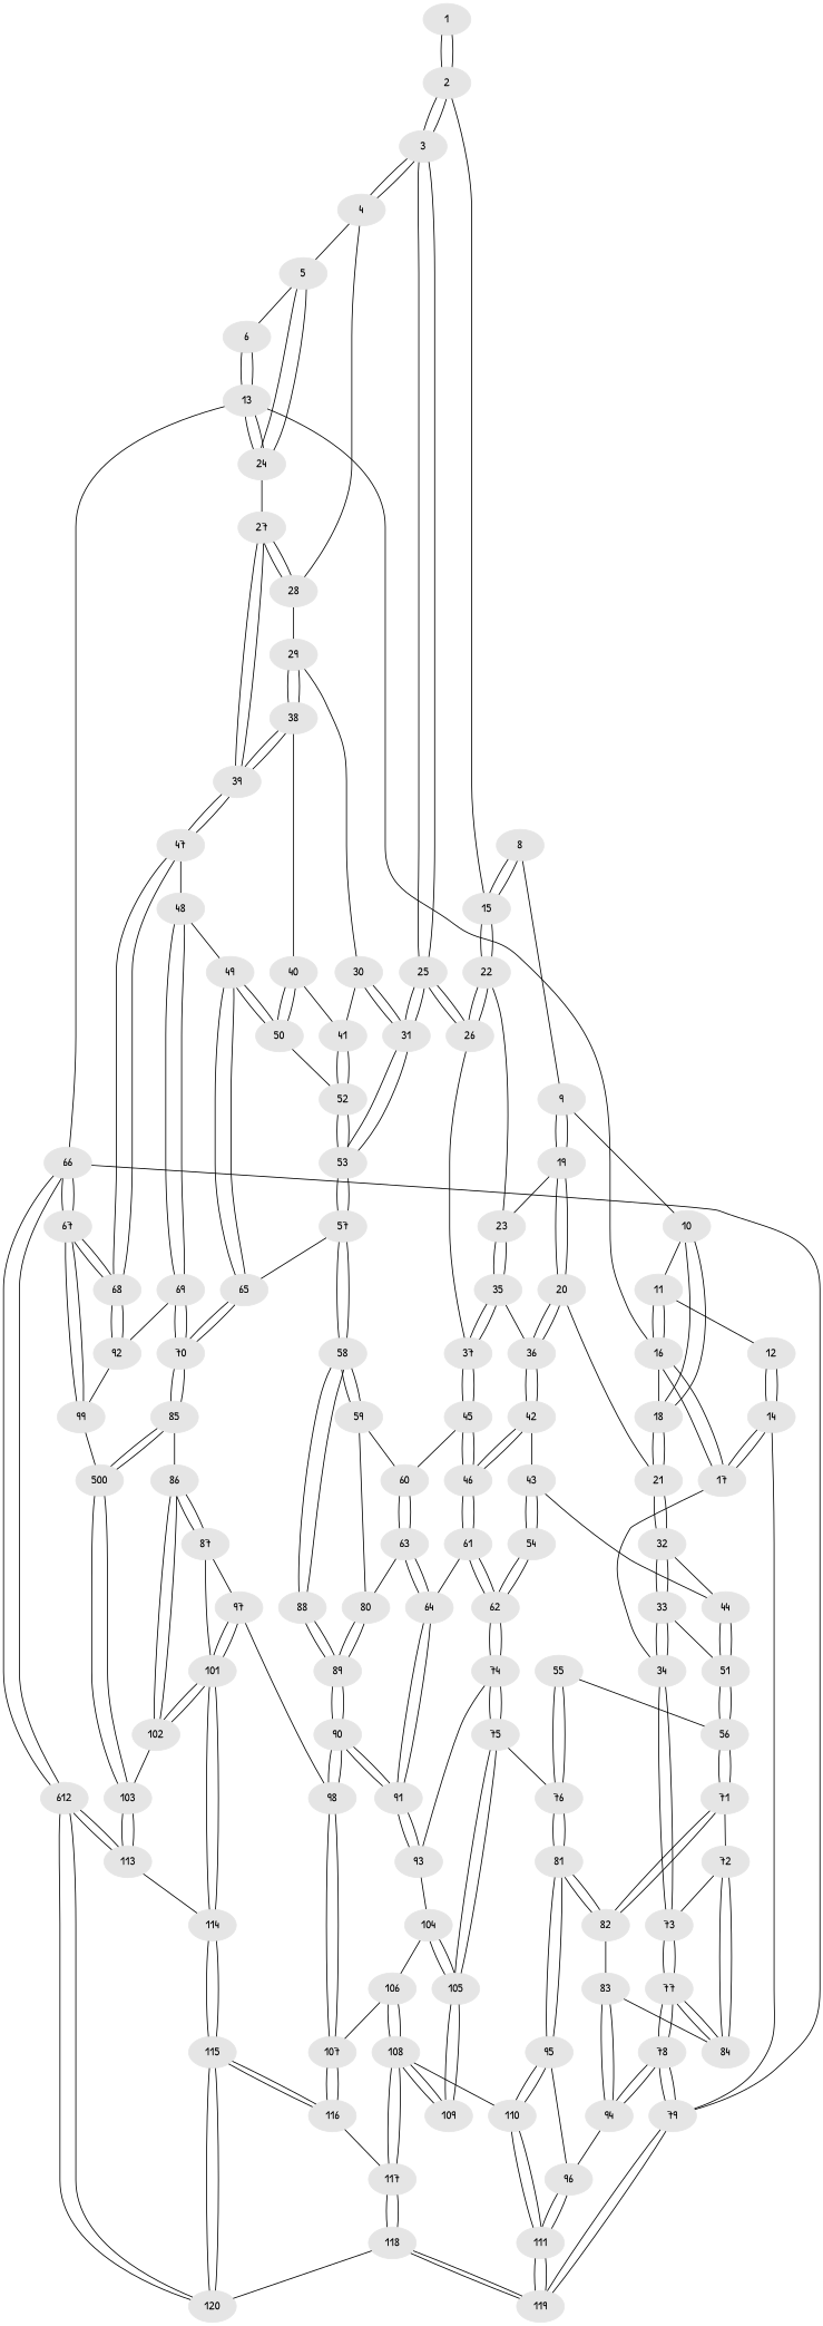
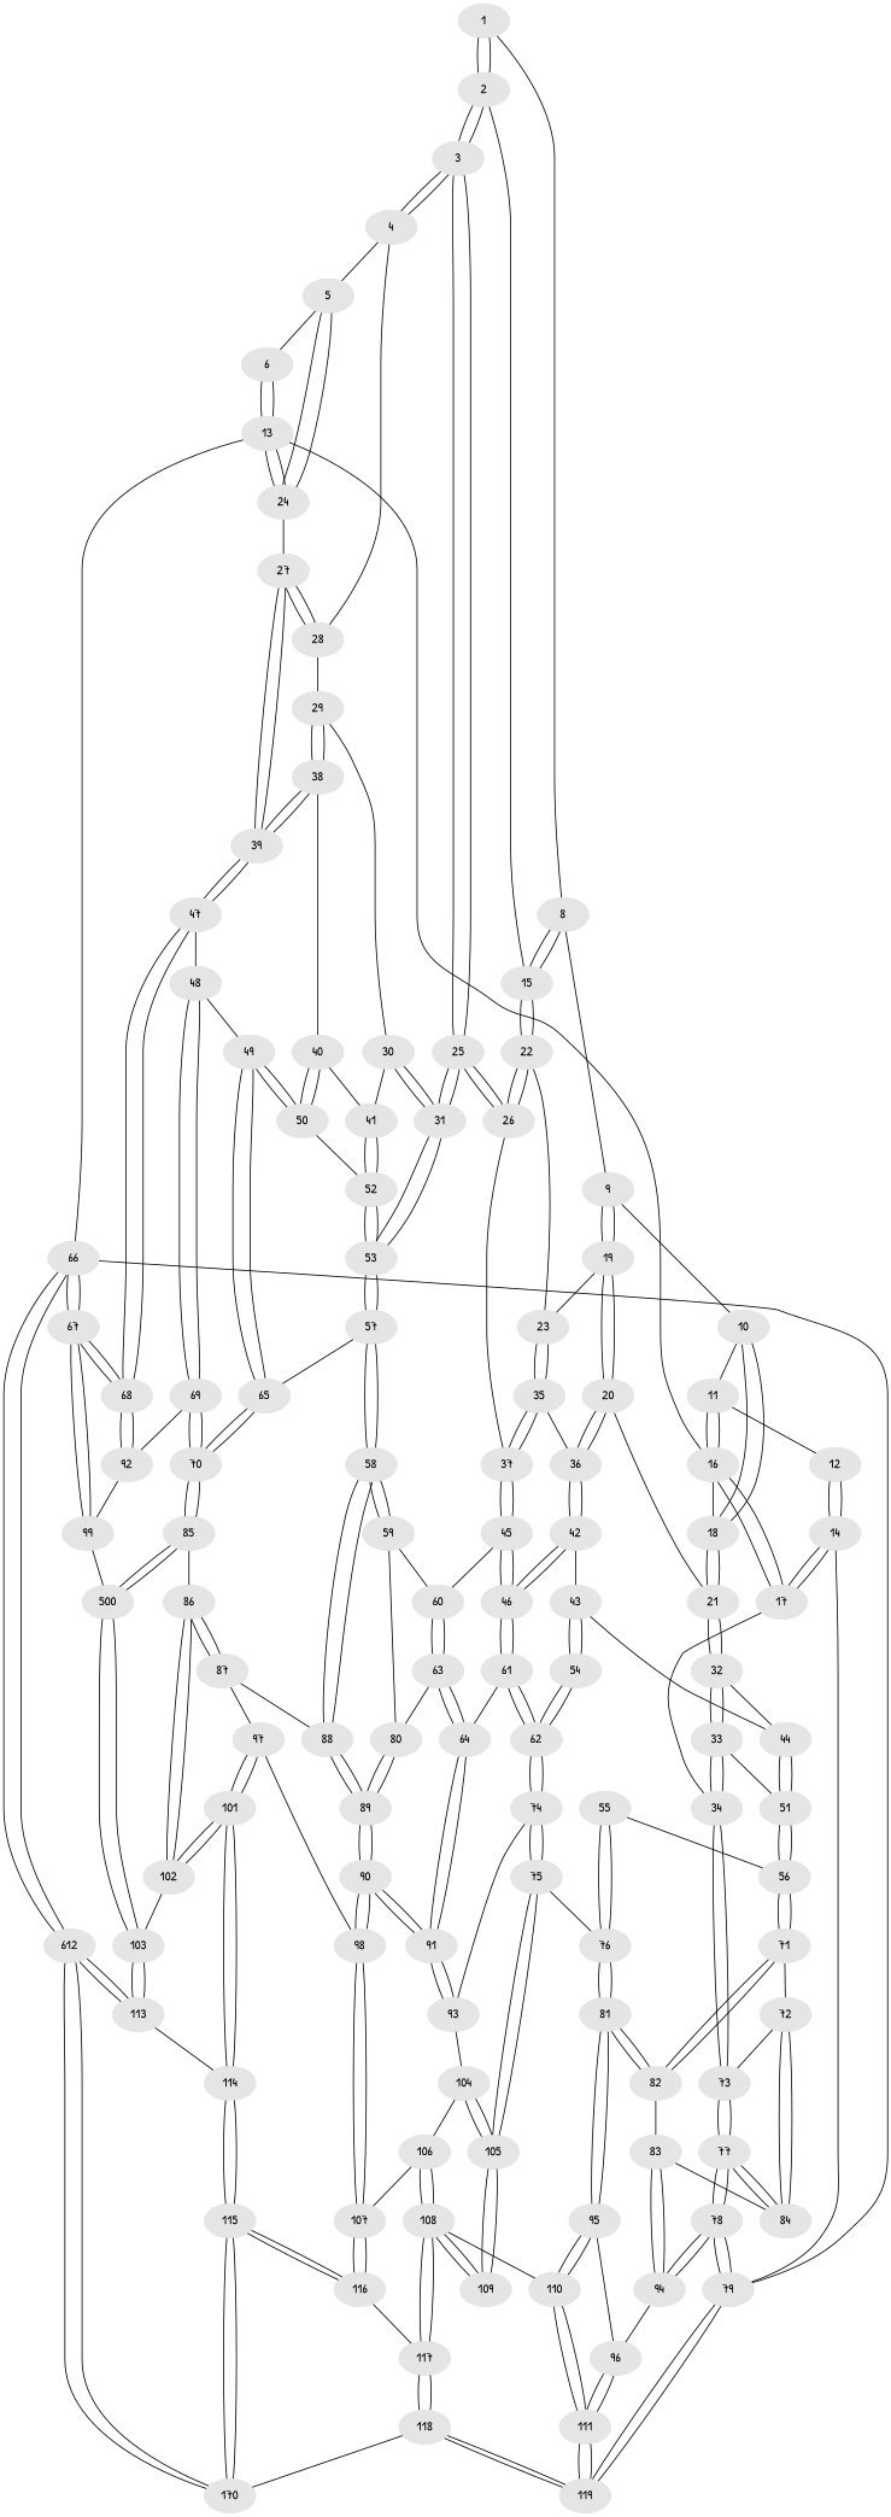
  graph {
    fontname="Patrick Hand"
    node [color=gray90 fontname="Patrick Hand" style=filled]
    edge [fontname="Patrick Hand"]
    1
    2
    8
    3
    15
    9
    4
    25
    22
    5
    28
    26
    31
    6
    24
    29
    13
    27
    16
    66
    12
    14
    10
    19
    11
    18
    20
    23
    21
    17
    79
    67
    n33 [label=612]
    34
    119
    73
    32
    36
    35
    42
    33
    44
    37
    39
    53
    45
    47
    30
    38
    41
    40
    52
    57
    51
    56
    77
    43
    46
    60
    50
    48
    68
    54
    61
    62
    63
    64
    49
    69
    92
    65
    70
    71
    58
    55
    76
    74
    81
    72
    82
    59
    88
    80
    89
    91
    75
    93
    85
    99
    113
-   120
+   120 [label=170]
    n92 [label=500]
    86
    84
    83
    78
    105
    104
    109
    95
    94
    96
    90
    110
    87
    102
    103
    97
    98
    101
    107
    106
    111
    114
    116
    115
    108
    117
    118
    1 -- 2
    1 -- 2
+   1 -- 8
    2 -- 3
    2 -- 3
    2 -- 15
    8 -- 15
    8 -- 15
    8 -- 9
    3 -- 4
    3 -- 4
    3 -- 25
    3 -- 25
    15 -- 22
    15 -- 22
    9 -- 10
    9 -- 19
    9 -- 19
    4 -- 5
    4 -- 28
    25 -- 26
    25 -- 26
    25 -- 31
    25 -- 31
    22 -- 26
    22 -- 26
    22 -- 23
    5 -- 6
    5 -- 24
    5 -- 24
    28 -- 29
    26 -- 37
    31 -- 53
    31 -- 53
    6 -- 13
    6 -- 13
    24 -- 27
    29 -- 30
    29 -- 38
    29 -- 38
    13 -- 24
    13 -- 24
    13 -- 16
    13 -- 66
    27 -- 28
    27 -- 28
    27 -- 39
    27 -- 39
    16 -- 18
    16 -- 17
    16 -- 17
    66 -- 79
    66 -- 67
    66 -- 67
    66 -- n33
    66 -- n33
    12 -- 14
    12 -- 14
    14 -- 17
    14 -- 17
    14 -- 79
    10 -- 11
    10 -- 18
    10 -- 18
    19 -- 20
    19 -- 20
    19 -- 23
    11 -- 16
    11 -- 16
    11 -- 12
    18 -- 21
    18 -- 21
    20 -- 21
    20 -- 36
    20 -- 36
    23 -- 35
    23 -- 35
    21 -- 32
    21 -- 32
    17 -- 34
    79 -- 119
    79 -- 119
    67 -- 68
    67 -- 68
    67 -- 99
    67 -- 99
    n33 -- 113
    n33 -- 113
    n33 -- 120
    n33 -- 120
    34 -- 73
    34 -- 73
    73 -- 77
    73 -- 77
    32 -- 33
    32 -- 33
    32 -- 44
    36 -- 42
    36 -- 42
    35 -- 36
    35 -- 37
    35 -- 37
    42 -- 43
    42 -- 46
    42 -- 46
    33 -- 34
    33 -- 34
    33 -- 51
    44 -- 51
    44 -- 51
    37 -- 45
    37 -- 45
    39 -- 47
    39 -- 47
    53 -- 57
    53 -- 57
    45 -- 46
    45 -- 46
    45 -- 60
    47 -- 48
    47 -- 68
    47 -- 68
    30 -- 31
    30 -- 31
    30 -- 41
    38 -- 39
    38 -- 39
    38 -- 40
    41 -- 52
    41 -- 52
    40 -- 41
    40 -- 50
    40 -- 50
    52 -- 53
    52 -- 53
    57 -- 65
    57 -- 58
    57 -- 58
    51 -- 56
    51 -- 56
    56 -- 71
    56 -- 71
    77 -- 84
    77 -- 84
    77 -- 78
    77 -- 78
    43 -- 44
    43 -- 54
    43 -- 54
    46 -- 61
    46 -- 61
    60 -- 63
    60 -- 63
    50 -- 52
    48 -- 49
    48 -- 69
    48 -- 69
    68 -- 92
    68 -- 92
    54 -- 62
    54 -- 62
    61 -- 62
    61 -- 62
    61 -- 64
    62 -- 74
    62 -- 74
    63 -- 64
    63 -- 64
    63 -- 80
    64 -- 91
    64 -- 91
    49 -- 50
    49 -- 50
    49 -- 65
    49 -- 65
    69 -- 92
    69 -- 70
    69 -- 70
    92 -- 99
    65 -- 70
    65 -- 70
    70 -- 85
    70 -- 85
    71 -- 72
    71 -- 82
    71 -- 82
    58 -- 59
    58 -- 59
    58 -- 88
    58 -- 88
    55 -- 56
    55 -- 76
    55 -- 76
    76 -- 81
    76 -- 81
    74 -- 75
    74 -- 75
    74 -- 93
    81 -- 82
    81 -- 82
    81 -- 95
    81 -- 95
    72 -- 73
    72 -- 84
    72 -- 84
    82 -- 83
    59 -- 60
    59 -- 80
    88 -- 89
    88 -- 89
    80 -- 89
    80 -- 89
    89 -- 90
    89 -- 90
    91 -- 93
    91 -- 93
    75 -- 76
    75 -- 105
    75 -- 105
    93 -- 104
    85 -- n92
    85 -- n92
    85 -- 86
    99 -- n92
    113 -- 114
    n92 -- 103
    n92 -- 103
    86 -- 87
    86 -- 87
    86 -- 102
    86 -- 102
    83 -- 84
    83 -- 94
    83 -- 94
    78 -- 79
    78 -- 79
    78 -- 94
    78 -- 94
    105 -- 109
    105 -- 109
    104 -- 105
    104 -- 105
    104 -- 106
    95 -- 96
    95 -- 110
    95 -- 110
    94 -- 96
    96 -- 111
    96 -- 111
    90 -- 91
    90 -- 91
    90 -- 98
    90 -- 98
    110 -- 111
    110 -- 111
-   87 -- 101
+   87 -- 88
    87 -- 97
    102 -- 103
    103 -- 113
    103 -- 113
    97 -- 98
    97 -- 101
    97 -- 101
    98 -- 107
    98 -- 107
    101 -- 102
    101 -- 102
    101 -- 114
    101 -- 114
    107 -- 116
    107 -- 116
    106 -- 107
    106 -- 108
    106 -- 108
    111 -- 119
    111 -- 119
    114 -- 115
    114 -- 115
    116 -- 117
    115 -- 120
    115 -- 120
    115 -- 116
    115 -- 116
    108 -- 109
    108 -- 109
    108 -- 110
    108 -- 117
    108 -- 117
    117 -- 118
    117 -- 118
    118 -- 119
    118 -- 119
    118 -- 120
  }
